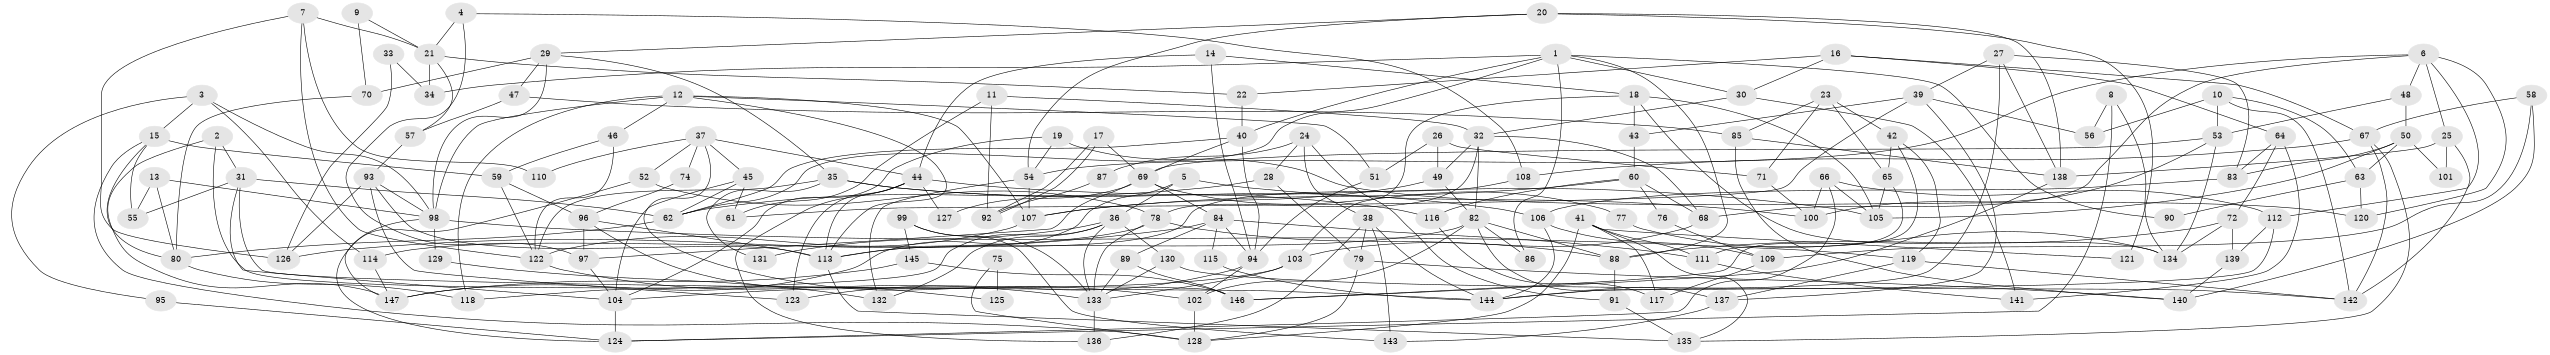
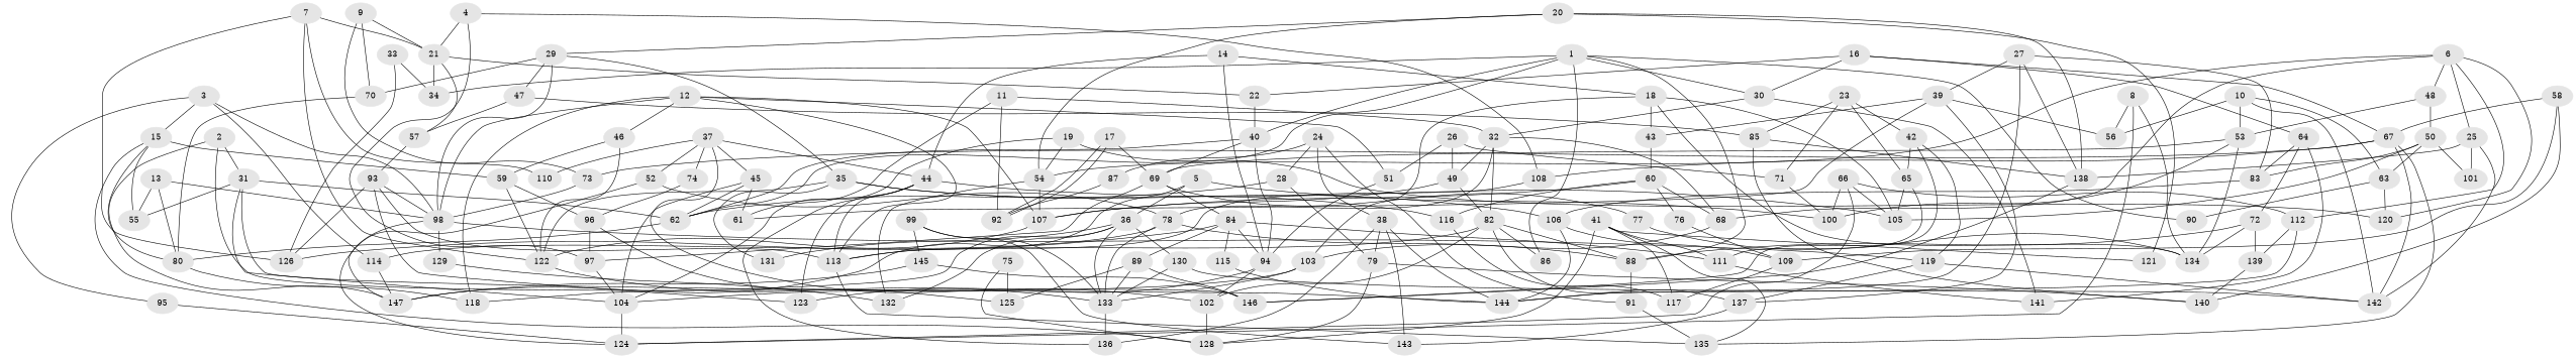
  graph {
    node [color=gray90 style=filled]
    1
    30
    34
    40
    62
    86
    88
    90
    32
    141
    94
    69
    80
    91
    2
    31
    146
    147
    55
    104
    144
    3
    15
    95
    98
    114
    59
    128
    124
    119
    129
    4
    21
    97
    108
    22
    57
    113
    5
    36
    100
    118
    131
    130
    132
    133
    6
    25
    48
    54
    68
    112
    120
    142
    138
    101
    53
    50
    107
    103
    139
    7
    110
    122
    126
    8
    56
    134
    9
    70
+   73
    10
    63
    11
    61
    92
    49
    82
    78
    12
    46
    51
    135
    13
    14
    18
    44
    43
    105
    136
    123
-   127
    102
    96
    16
    64
    67
    83
    72
    17
    77
    84
    60
    19
    20
    29
    121
    35
    47
    93
    23
    42
    65
    71
    85
    111
    140
    24
    28
    38
    87
    79
    143
    26
    27
    39
    137
    106
    116
    33
    109
    117
    37
    45
    52
    74
    41
    76
    58
    125
    66
    89
    115
    75
    99
    145
    1 -- 30
    1 -- 34
    1 -- 40
    1 -- 62
    1 -- 86
    1 -- 88
    1 -- 90
    30 -- 32
    30 -- 141
    40 -- 62
    40 -- 94
    40 -- 69
    62 -- 80
    88 -- 91
    32 -- 68
    32 -- 49
    32 -- 82
    32 -- 78
    94 -- 123
    94 -- 102
    69 -- 97
-   69 -- 127
    69 -- 77
    69 -- 84
    80 -- 118
    91 -- 135
    2 -- 31
    2 -- 146
    2 -- 147
    31 -- 62
    31 -- 55
    31 -- 104
    31 -- 144
    104 -- 124
    3 -- 15
    3 -- 95
    3 -- 98
    3 -- 114
    15 -- 80
    15 -- 55
    15 -- 59
    15 -- 128
    95 -- 124
    98 -- 147
    98 -- 119
    98 -- 129
    114 -- 147
    59 -- 122
    59 -- 96
    119 -- 142
    119 -- 137
    129 -- 132
    4 -- 21
    4 -- 97
    4 -- 108
    21 -- 34
    21 -- 22
    21 -- 57
    97 -- 104
    108 -- 113
    22 -- 40
    57 -- 93
    113 -- 135
    5 -- 147
    5 -- 36
    5 -- 100
    36 -- 118
    36 -- 131
    36 -- 130
    36 -- 132
    36 -- 133
    130 -- 133
    130 -- 142
    133 -- 136
    6 -- 25
    6 -- 48
    6 -- 54
    6 -- 68
    6 -- 112
    6 -- 120
    25 -- 142
    25 -- 138
    25 -- 101
    48 -- 53
    48 -- 50
    54 -- 132
    54 -- 107
    68 -- 103
    112 -- 144
    112 -- 139
    138 -- 146
    53 -- 69
    53 -- 100
    53 -- 134
    50 -- 101
    50 -- 63
    50 -- 105
    50 -- 83
    107 -- 122
    103 -- 104
    103 -- 133
    139 -- 140
    7 -- 21
    7 -- 110
    7 -- 122
    7 -- 126
    122 -- 133
    8 -- 124
    8 -- 56
    8 -- 134
    9 -- 21
    9 -- 70
+   9 -- 73
    70 -- 80
+   73 -- 98
    10 -- 142
    10 -- 53
    10 -- 56
    10 -- 63
    63 -- 90
    63 -- 120
    11 -- 32
    11 -- 61
    11 -- 92
    49 -- 107
    49 -- 82
    82 -- 86
    82 -- 88
    82 -- 113
    82 -- 102
    82 -- 137
    78 -- 88
    78 -- 114
    78 -- 133
    12 -- 98
    12 -- 113
    12 -- 118
    12 -- 107
    12 -- 46
    12 -- 51
    46 -- 59
    46 -- 122
    51 -- 94
    13 -- 80
    13 -- 55
    13 -- 98
    14 -- 94
    14 -- 18
    14 -- 44
    18 -- 103
    18 -- 134
    18 -- 43
    18 -- 105
    44 -- 113
    44 -- 105
    44 -- 136
    44 -- 123
-   44 -- 127
    43 -- 60
    102 -- 128
    96 -- 97
-   96 -- 113
    96 -- 125
    16 -- 30
    16 -- 22
    16 -- 64
    16 -- 67
    64 -- 141
    64 -- 83
    64 -- 72
    67 -- 108
    67 -- 142
+   67 -- 73
    67 -- 135
    83 -- 106
    72 -- 88
    72 -- 139
    72 -- 134
    17 -- 69
    17 -- 92
    17 -- 92
    77 -- 134
    84 -- 94
    84 -- 126
    84 -- 111
    84 -- 89
    84 -- 115
    60 -- 68
    60 -- 107
    60 -- 116
    60 -- 76
    19 -- 104
    19 -- 54
    19 -- 120
    20 -- 54
    20 -- 138
    20 -- 29
    20 -- 121
    29 -- 98
    29 -- 70
    29 -- 35
    29 -- 47
    35 -- 131
    35 -- 122
    35 -- 106
    35 -- 116
    47 -- 57
    47 -- 85
    93 -- 98
    93 -- 113
    93 -- 126
    93 -- 123
    23 -- 42
    23 -- 65
    23 -- 71
    23 -- 85
    42 -- 146
    42 -- 119
    42 -- 65
    65 -- 105
    65 -- 111
    71 -- 100
    85 -- 138
    85 -- 140
    111 -- 141
    24 -- 91
    24 -- 28
    24 -- 38
    24 -- 87
    28 -- 62
    28 -- 79
    38 -- 144
    38 -- 136
    38 -- 79
    38 -- 143
    87 -- 92
    79 -- 128
    79 -- 140
    26 -- 49
    26 -- 51
    26 -- 71
    27 -- 144
    27 -- 138
    27 -- 83
    27 -- 39
    39 -- 56
    39 -- 61
    39 -- 43
    39 -- 137
    137 -- 143
    106 -- 144
    106 -- 109
    116 -- 117
    33 -- 34
    33 -- 126
    109 -- 117
    37 -- 110
    37 -- 44
    37 -- 102
    37 -- 45
    37 -- 52
    37 -- 74
    45 -- 62
    45 -- 104
    45 -- 61
    52 -- 124
    52 -- 78
    74 -- 96
    41 -- 128
    41 -- 135
    41 -- 121
    41 -- 111
    41 -- 117
    76 -- 109
    58 -- 67
    58 -- 140
    58 -- 109
    66 -- 124
    66 -- 100
    66 -- 112
    66 -- 105
    89 -- 146
    89 -- 133
+   89 -- 125
    115 -- 144
    75 -- 128
    75 -- 125
    99 -- 133
    99 -- 143
    99 -- 145
    145 -- 146
    145 -- 147
  }
